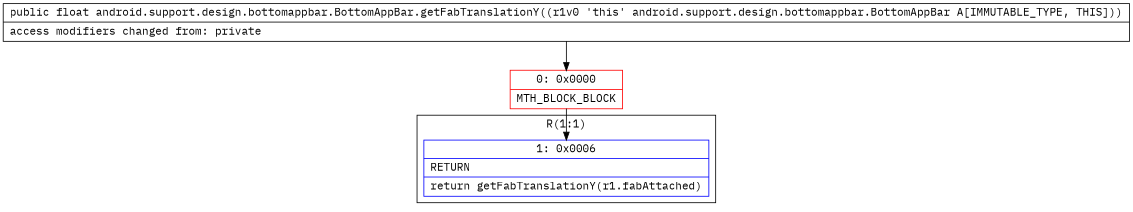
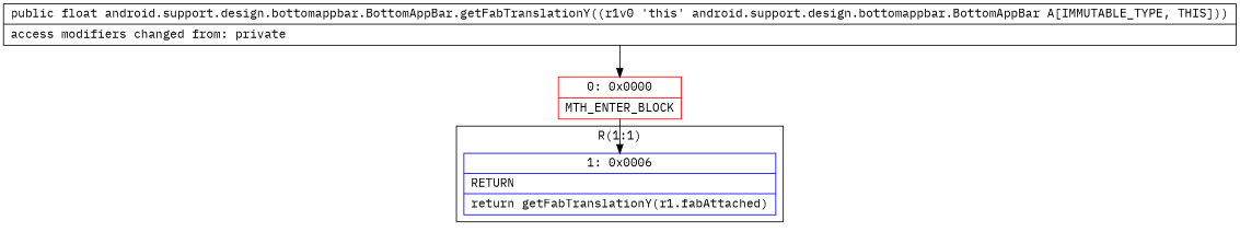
  digraph {
    fontname="IBM Plex Mono"
    node [shape=record fontname="IBM Plex Mono"]
    edge [fontname="IBM Plex Mono"]
    n1 [color=blue label="{1\:\ 0x0006|RETURN\l|return getFabTranslationY(r1.fabAttached)\l}"]
-   n2 [color=red label="{0\:\ 0x0000|MTH_BLOCK_BLOCK\l}"]
+   n2 [color=red label="{0\:\ 0x0000|MTH_ENTER_BLOCK\l}"]
    n3 [label="{public float android.support.design.bottomappbar.BottomAppBar.getFabTranslationY((r1v0 'this' android.support.design.bottomappbar.BottomAppBar A[IMMUTABLE_TYPE, THIS]))  | access modifiers changed from: private\l}"]
    subgraph cluster_1 {
      label="R(1:1)"
      n1
    }
    n2 -> n1
    n3 -> n2
  }
